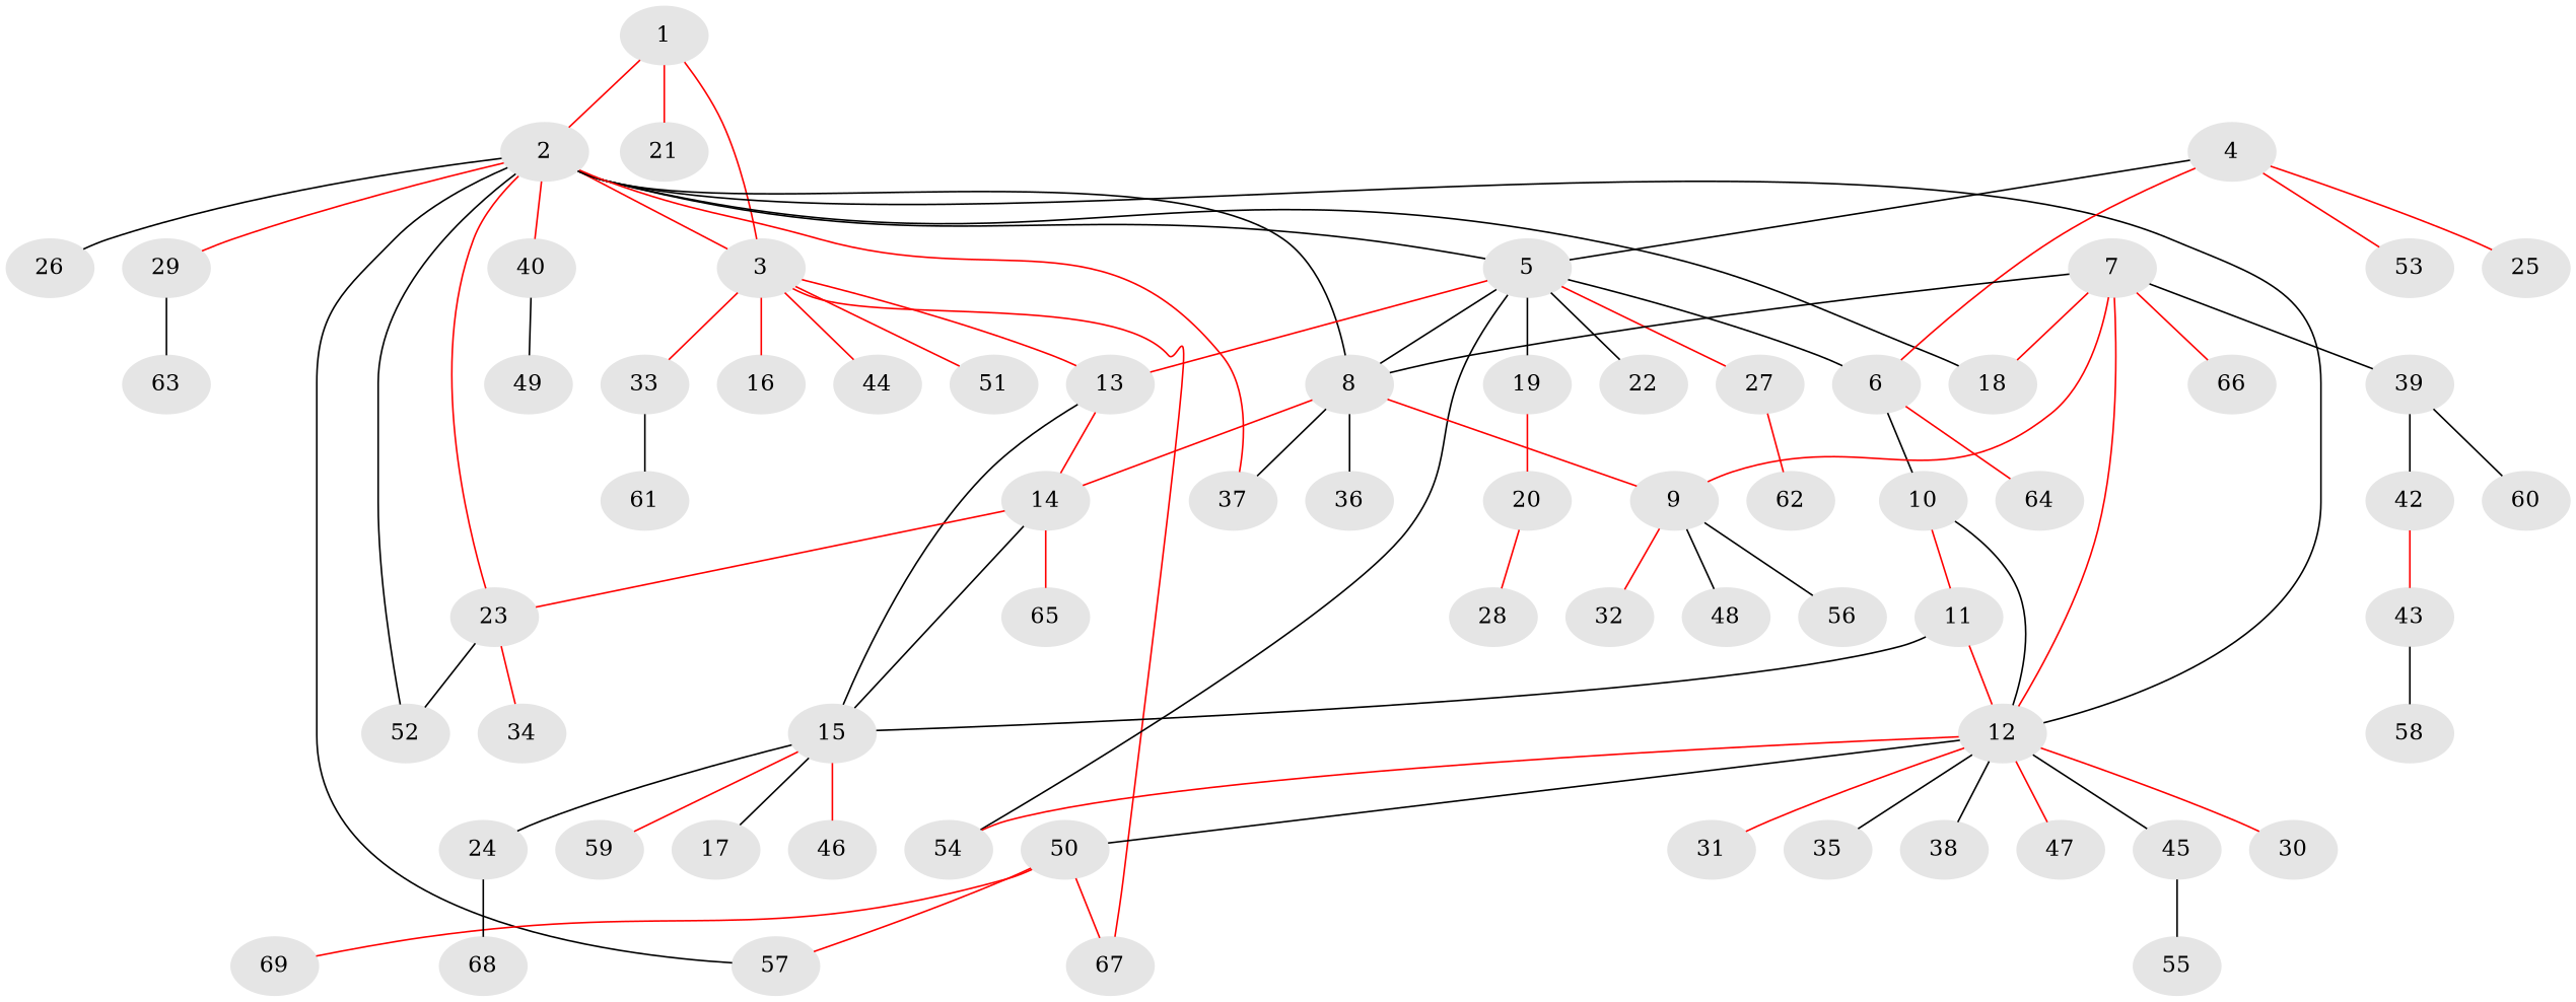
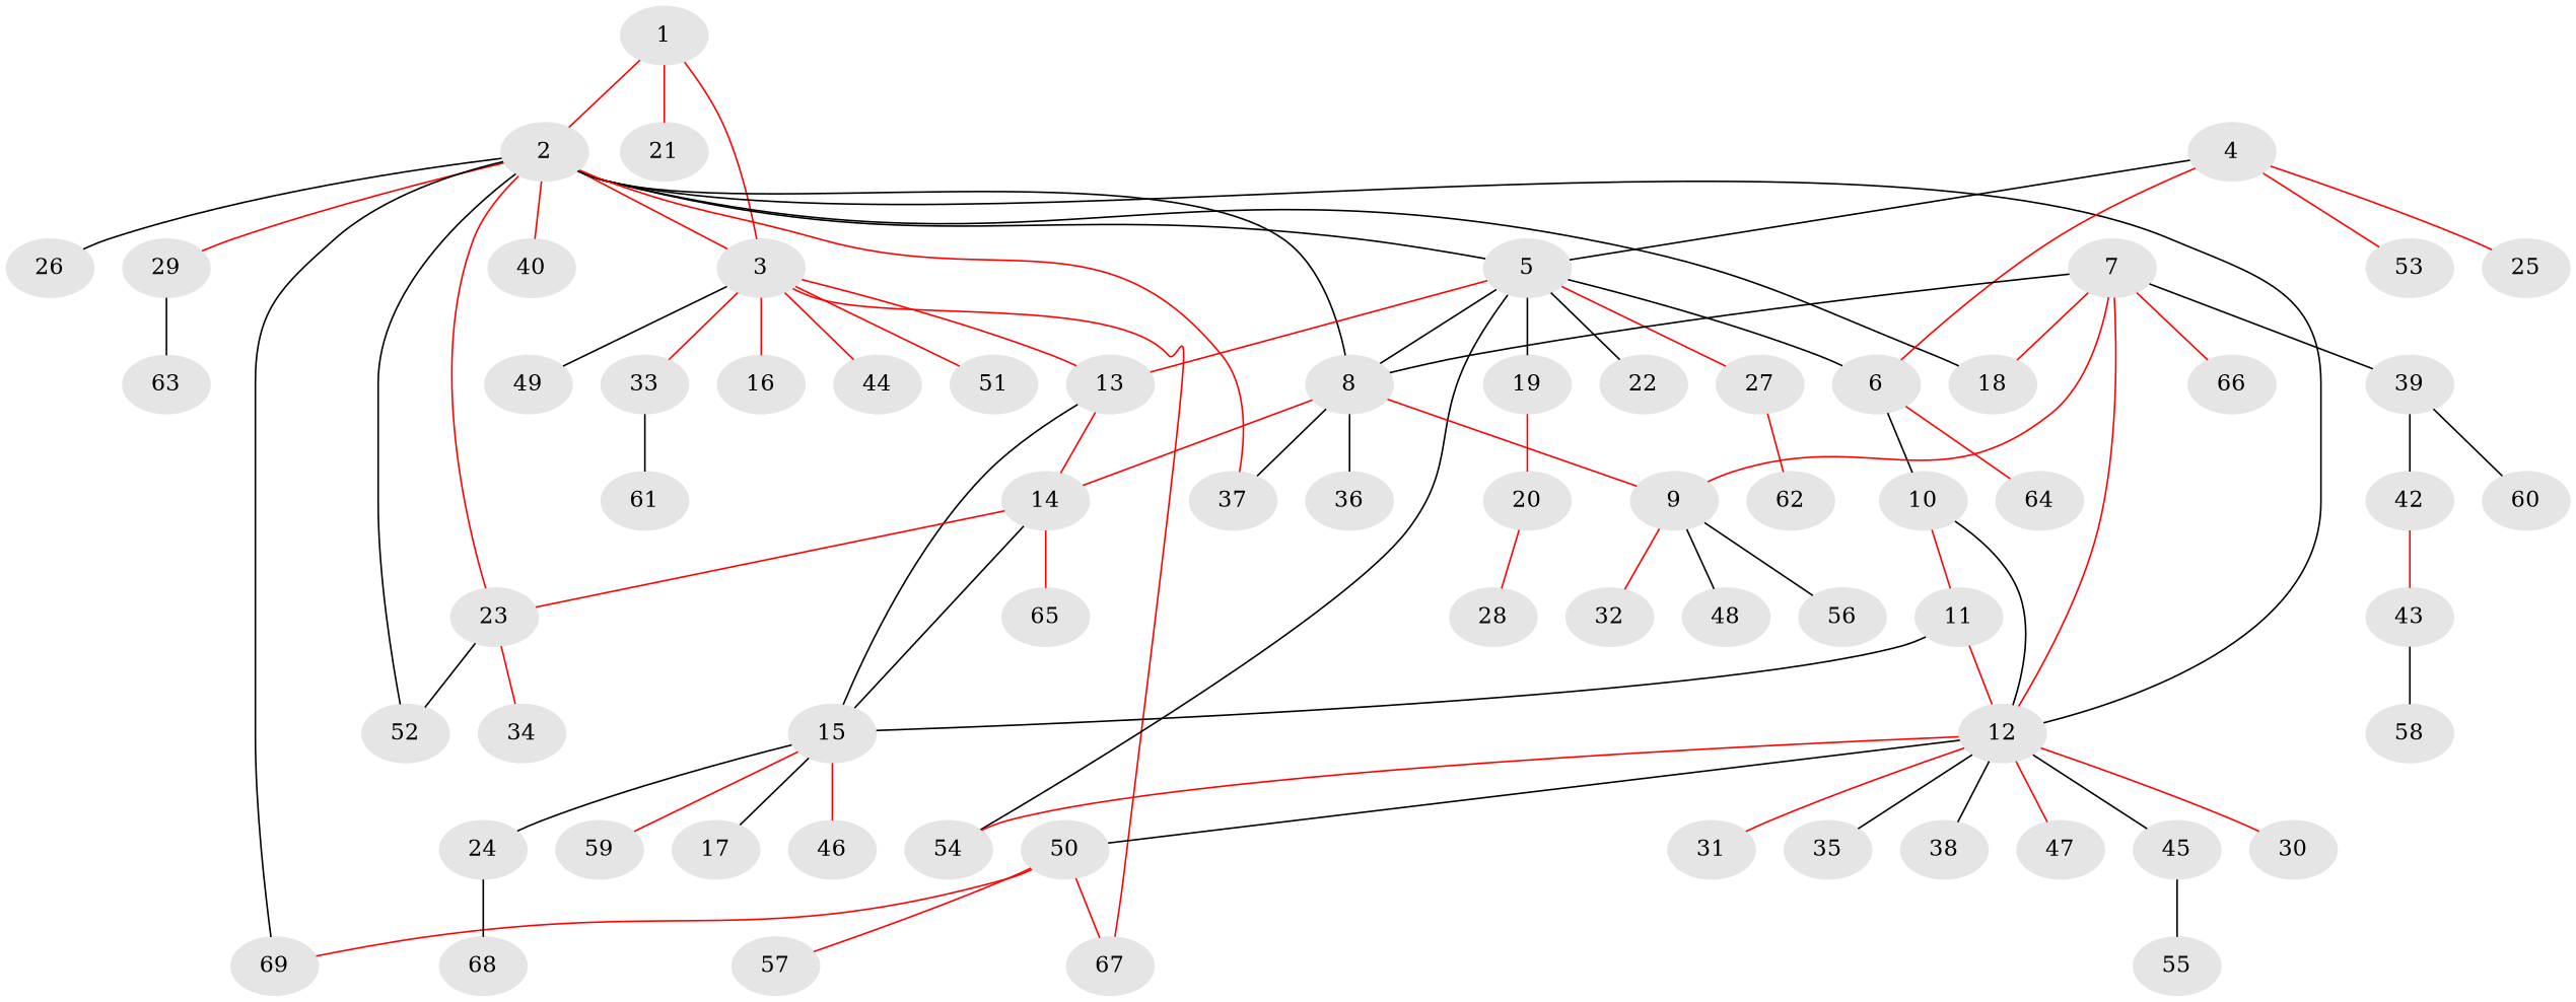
  graph {
    node [color=gray90 style=filled]
    edge [color=red]
    1
    2
    3
    21
    5
    8
    12
    18
    23
    26
    29
    37
    40
    52
    69
    13
    16
    33
    44
    49
    51
    67
    6
    19
    22
    27
    54
    9
    14
    36
    30
    31
    35
    38
    45
    47
    50
    34
    63
    15
    61
    4
    25
    53
    10
    64
    20
    62
    11
    7
    39
    66
    32
    48
    56
    42
    60
    65
    17
    24
    46
    59
    55
    57
    68
    28
    43
    58
    1 -- 2
    1 -- 3
    1 -- 21
    2 -- 3
    2 -- 5 [color=black]
    2 -- 8 [color=black]
    2 -- 12 [color=black]
    2 -- 18 [color=black]
    2 -- 23
    2 -- 26 [color=black]
    2 -- 29
    2 -- 37
    2 -- 40
    2 -- 52 [color=black]
-   2 -- 57 [color=black]
+   2 -- 69 [color=black]
    3 -- 13
    3 -- 16
    3 -- 33
    3 -- 44
-   40 -- 49 [color=black]
+   3 -- 49 [color=black]
    3 -- 51
    3 -- 67
    5 -- 8 [color=black]
    5 -- 13
    5 -- 6 [color=black]
    5 -- 19 [color=black]
    5 -- 22 [color=black]
    5 -- 27
    5 -- 54 [color=black]
    8 -- 37 [color=black]
    8 -- 9
    8 -- 14
    8 -- 36 [color=black]
    12 -- 54
    12 -- 30
    12 -- 31
    12 -- 35 [color=black]
    12 -- 38 [color=black]
    12 -- 45 [color=black]
    12 -- 47
    12 -- 50 [color=black]
    23 -- 52 [color=black]
    23 -- 34
    29 -- 63 [color=black]
    13 -- 14
    13 -- 15 [color=black]
    33 -- 61 [color=black]
    6 -- 10 [color=black]
    6 -- 64
    19 -- 20
    27 -- 62
    9 -- 32
    9 -- 48 [color=black]
    9 -- 56 [color=black]
    14 -- 23
    14 -- 15 [color=black]
    14 -- 65
    45 -- 55 [color=black]
    50 -- 69
    50 -- 67
    50 -- 57
    15 -- 17 [color=black]
    15 -- 24 [color=black]
    15 -- 46
    15 -- 59
    4 -- 5 [color=black]
    4 -- 6
    4 -- 25
    4 -- 53
    10 -- 12 [color=black]
    10 -- 11
    20 -- 28
    11 -- 12
    11 -- 15 [color=black]
    7 -- 8 [color=black]
    7 -- 12
    7 -- 18
    7 -- 9
    7 -- 39 [color=black]
    7 -- 66
    39 -- 42 [color=black]
    39 -- 60 [color=black]
    42 -- 43
    24 -- 68 [color=black]
    43 -- 58 [color=black]
  }
